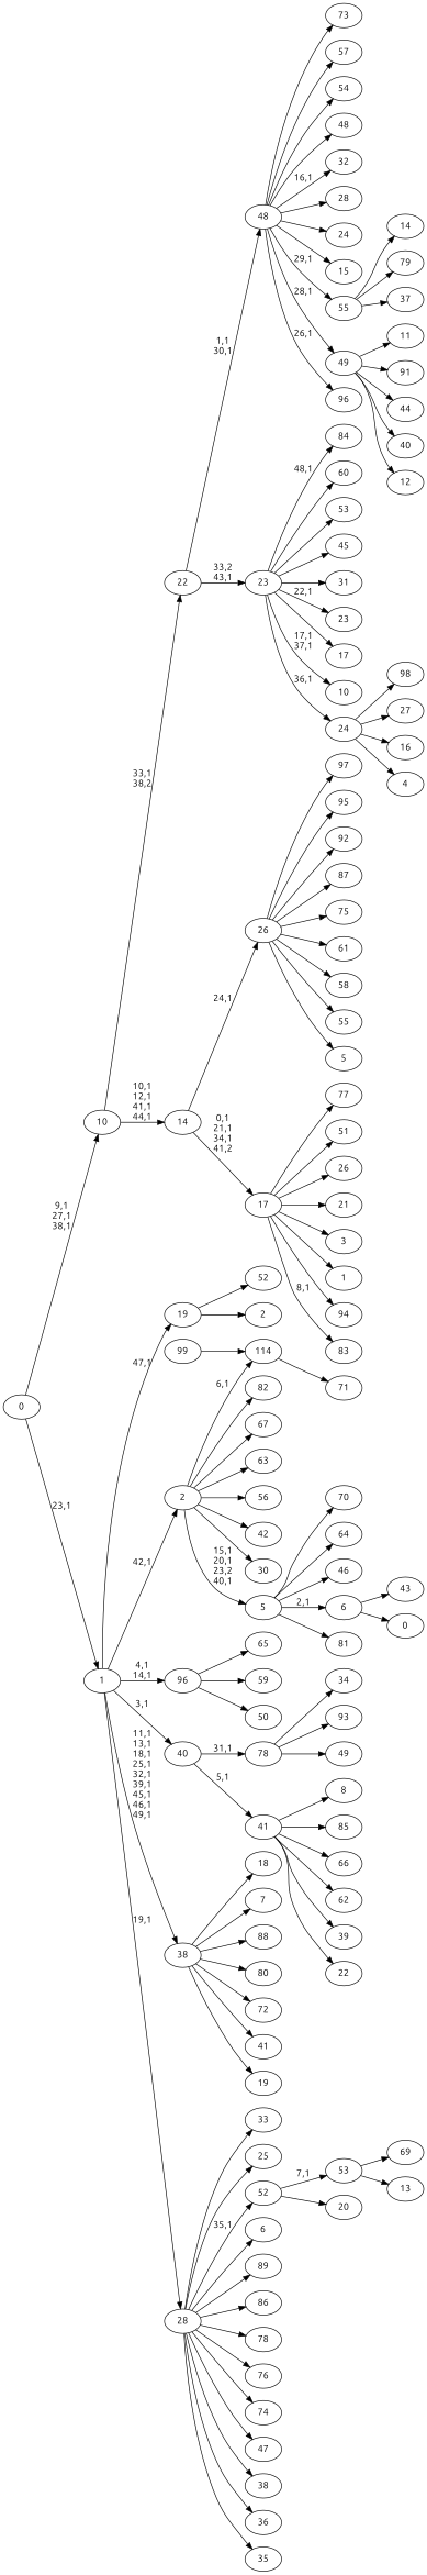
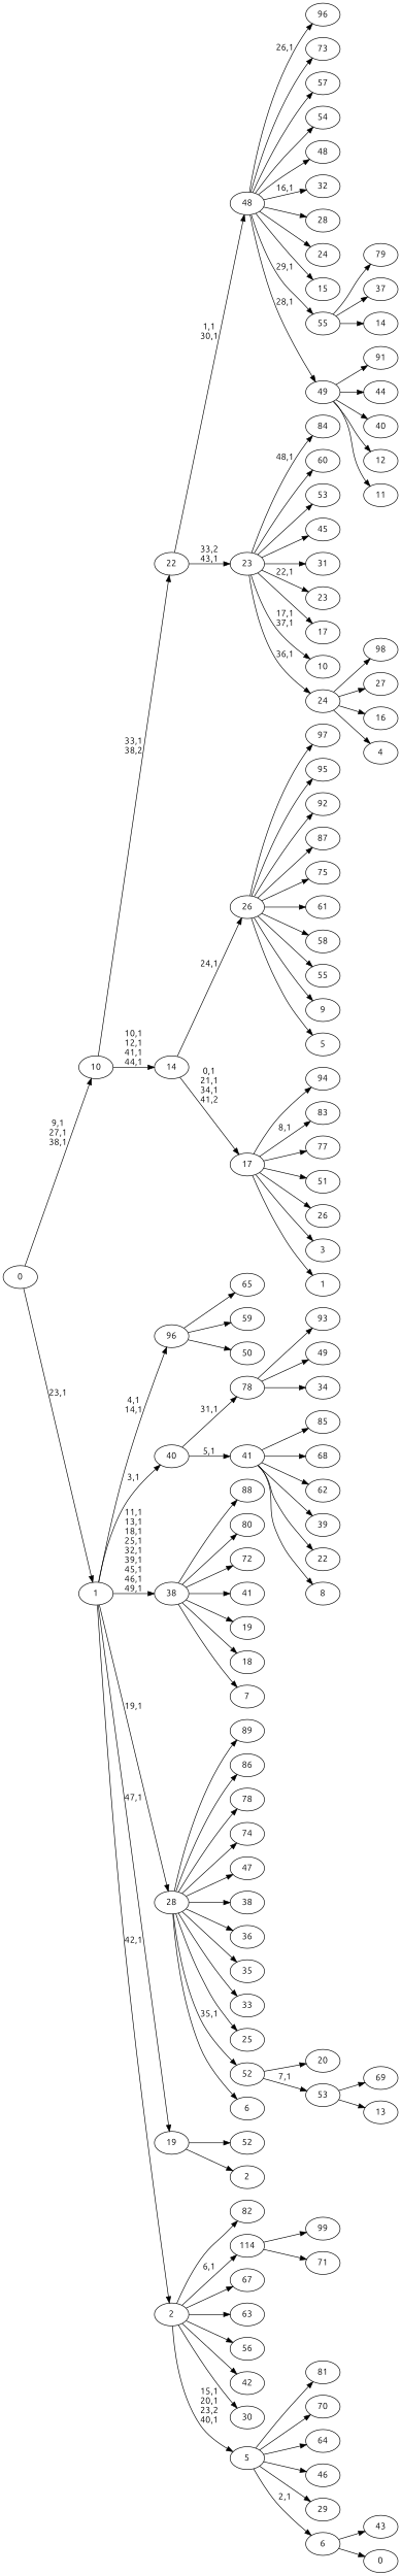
  digraph {
    fontname=Ubuntu
    rankdir=LR
    node [fontname=Ubuntu]
    edge [fontname=Ubuntu]
    n1 [label=99]
    n2 [label=98]
    n3 [label=97]
    n4 [label=96]
    n5 [label=95]
    n6 [label=94]
    n7 [label=93]
    n8 [label=92]
    n9 [label=91]
    n10 [label=89]
    n11 [label=88]
    n12 [label=87]
    n13 [label=86]
    n14 [label=85]
    n15 [label=84]
    n16 [label=83]
    n17 [label=82]
    n18 [label=81]
    n19 [label=80]
    n20 [label=79]
    n21 [label=78]
    n22 [label=77]
-   n23 [label=76]
    n24 [label=75]
    n25 [label=74]
    n26 [label=73]
    n27 [label=72]
    n28 [label=71]
    n29 [label=114]
    n30 [label=70]
    n31 [label=69]
    n32 [label=67]
-   n33 [label=66]
+   n33 [label=68]
    n34 [label=65]
    n35 [label=64]
    n36 [label=63]
    n37 [label=62]
    n38 [label=61]
    n39 [label=60]
    n40 [label=59]
    n41 [label=58]
    n42 [label=57]
    n43 [label=56]
    n44 [label=55]
    n45 [label=54]
    n46 [label=53]
    n47 [label=52]
    n48 [label=51]
    n49 [label=50]
    96
    n51 [label=49]
    n52 [label=48]
    n53 [label=47]
    n54 [label=46]
    n55 [label=45]
    n56 [label=44]
    n57 [label=43]
    n58 [label=42]
    n59 [label=41]
    n60 [label=40]
    n61 [label=39]
    n62 [label=38]
    n63 [label=37]
    n64 [label=36]
    n65 [label=35]
    n66 [label=34]
    78
    n68 [label=33]
    n69 [label=32]
    n70 [label=31]
    n71 [label=30]
+   n72 [label=29]
    n73 [label=28]
    n74 [label=27]
    n75 [label=26]
    n76 [label=25]
    n77 [label=24]
    n78 [label=23]
    n79 [label=22]
-   n80 [label=21]
    n81 [label=20]
    n82 [label=19]
    n83 [label=18]
    n84 [label=17]
    n85 [label=16]
    n86 [label=15]
    n87 [label=14]
    55
    n89 [label=13]
    53
    52
    n92 [label=12]
    n93 [label=11]
    49
    48
    n96 [label=10]
+   n97 [label=9]
    n98 [label=8]
    41
    40
    n101 [label=7]
    38
    n103 [label=6]
    28
    n105 [label=5]
    26
    n107 [label=4]
    24
    23
    22
    n111 [label=3]
    n112 [label=2]
    19
    n114 [label=1]
    17
    14
    10
    n118 [label=0]
    6
    5
    2
    1
    0
-   n1 -> n29
+   n29 -> n1
    n29 -> n28
    96 -> n34
    96 -> n40
    96 -> n49
    78 -> n7
    78 -> n51
    78 -> n66
    55 -> n20
    55 -> n63
    55 -> n87
    53 -> n31
    53 -> n89
    52 -> n81
    52 -> 53 [label="7,1"]
    49 -> n9
    49 -> n56
    49 -> n60
    49 -> n92
    49 -> n93
    48 -> n4 [label="26,1"]
    48 -> n26
    48 -> n42
    48 -> n45
    48 -> n52
    48 -> n69 [label="16,1"]
    48 -> n73
    48 -> n77
    48 -> n86
    48 -> 55 [label="29,1"]
    48 -> 49 [label="28,1"]
    41 -> n14
    41 -> n33
    41 -> n37
    41 -> n61
    41 -> n79
    41 -> n98
    40 -> 78 [label="31,1"]
    40 -> 41 [label="5,1"]
    38 -> n11
    38 -> n19
    38 -> n27
    38 -> n59
    38 -> n82
    38 -> n83
    38 -> n101
    28 -> n10
    28 -> n13
    28 -> n21
-   28 -> n23
    28 -> n25
    28 -> n53
    28 -> n62
    28 -> n64
    28 -> n65
    28 -> n68
    28 -> n76
    28 -> 52 [label="35,1"]
    28 -> n103
    26 -> n3
    26 -> n5
    26 -> n8
    26 -> n12
    26 -> n24
    26 -> n38
    26 -> n41
    26 -> n44
+   26 -> n97
    26 -> n105
    24 -> n2
    24 -> n74
    24 -> n85
    24 -> n107
    23 -> n15 [label="48,1"]
    23 -> n39
    23 -> n46
    23 -> n55
    23 -> n70
    23 -> n78 [label="22,1"]
    23 -> n84
    23 -> n96 [label="17,1\n37,1"]
    23 -> 24 [label="36,1"]
    22 -> 48 [label="1,1\n30,1"]
    22 -> 23 [label="33,2\n43,1"]
    19 -> n47
    19 -> n112
    17 -> n6
    17 -> n16 [label="8,1"]
    17 -> n22
    17 -> n48
    17 -> n75
-   17 -> n80
    17 -> n111
    17 -> n114
    14 -> 26 [label="24,1"]
    14 -> 17 [label="0,1\n21,1\n34,1\n41,2"]
    10 -> 22 [label="33,1\n38,2"]
    10 -> 14 [label="10,1\n12,1\n41,1\n44,1"]
    6 -> n57
    6 -> n118
    5 -> n18
    5 -> n30
    5 -> n35
    5 -> n54
+   5 -> n72
    5 -> 6 [label="2,1"]
    2 -> n17
    2 -> n29 [label="6,1"]
    2 -> n32
    2 -> n36
    2 -> n43
    2 -> n58
    2 -> n71
    2 -> 5 [label="15,1\n20,1\n23,2\n40,1"]
    1 -> 96 [label="4,1\n14,1"]
    1 -> 40 [label="3,1"]
    1 -> 38 [label="11,1\n13,1\n18,1\n25,1\n32,1\n39,1\n45,1\n46,1\n49,1"]
    1 -> 28 [label="19,1"]
    1 -> 19 [label="47,1"]
    1 -> 2 [label="42,1"]
    0 -> 10 [label="9,1\n27,1\n38,1"]
    0 -> 1 [label="23,1"]
  }
